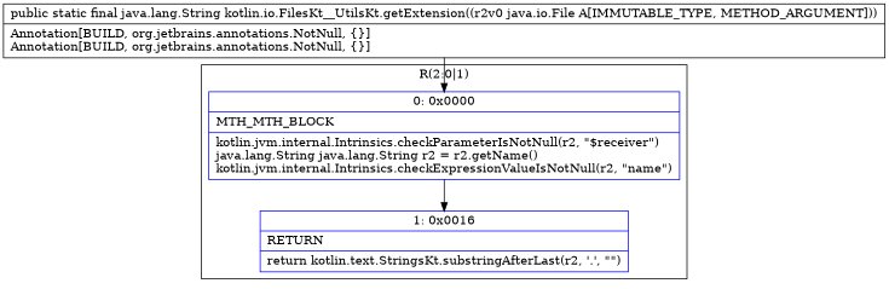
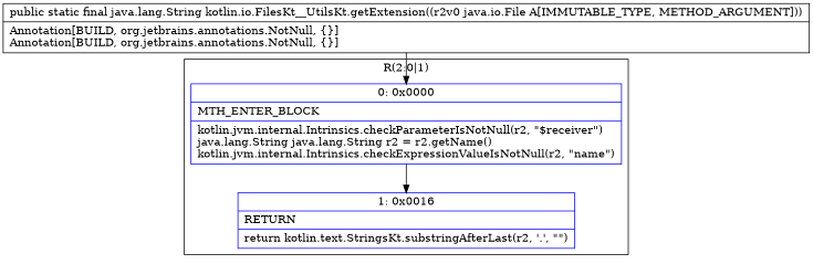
  digraph {
    node [color=blue shape=record]
-   n1 [label="{0\:\ 0x0000|MTH_MTH_BLOCK\l|kotlin.jvm.internal.Intrinsics.checkParameterIsNotNull(r2, \"$receiver\")\ljava.lang.String java.lang.String r2 = r2.getName()\lkotlin.jvm.internal.Intrinsics.checkExpressionValueIsNotNull(r2, \"name\")\l}"]
+   n1 [label="{0\:\ 0x0000|MTH_ENTER_BLOCK\l|kotlin.jvm.internal.Intrinsics.checkParameterIsNotNull(r2, \"$receiver\")\ljava.lang.String java.lang.String r2 = r2.getName()\lkotlin.jvm.internal.Intrinsics.checkExpressionValueIsNotNull(r2, \"name\")\l}"]
    n2 [label="{1\:\ 0x0016|RETURN\l|return kotlin.text.StringsKt.substringAfterLast(r2, '.', \"\")\l}"]
    n3 [label="{public static final java.lang.String kotlin.io.FilesKt__UtilsKt.getExtension((r2v0 java.io.File A[IMMUTABLE_TYPE, METHOD_ARGUMENT]))  | Annotation[BUILD, org.jetbrains.annotations.NotNull, \{\}]\lAnnotation[BUILD, org.jetbrains.annotations.NotNull, \{\}]\l}" color=""]
    subgraph cluster_1 {
      label="R(2:0|1)"
      n1
      n2
    }
    n1 -> n2
    n3 -> n1
  }
